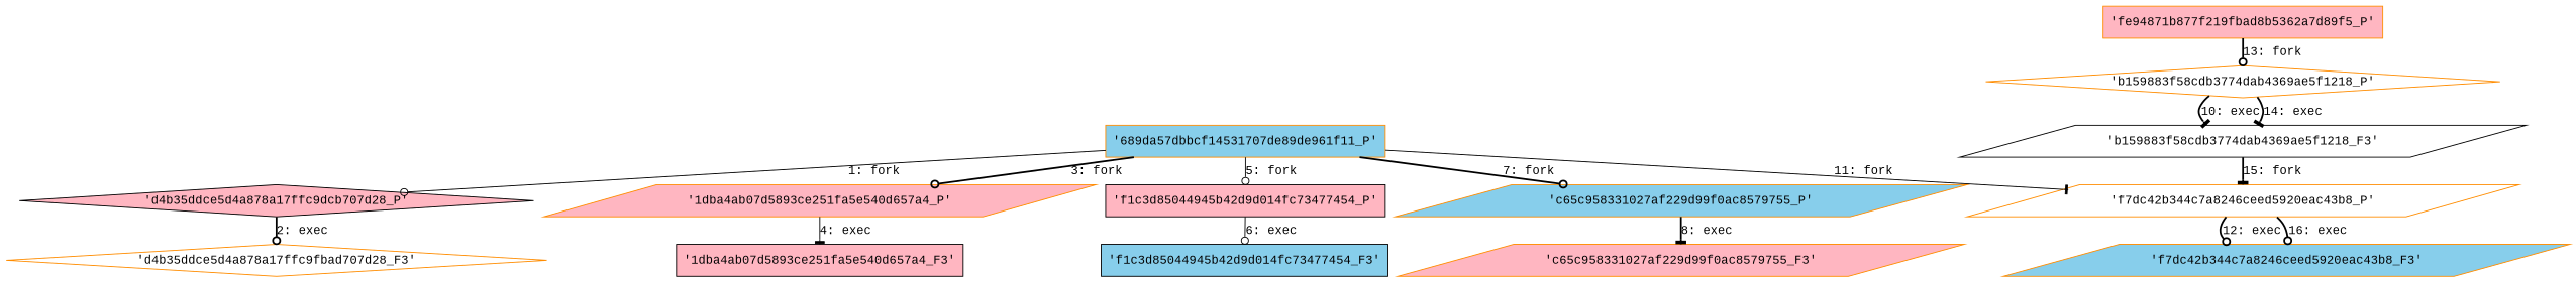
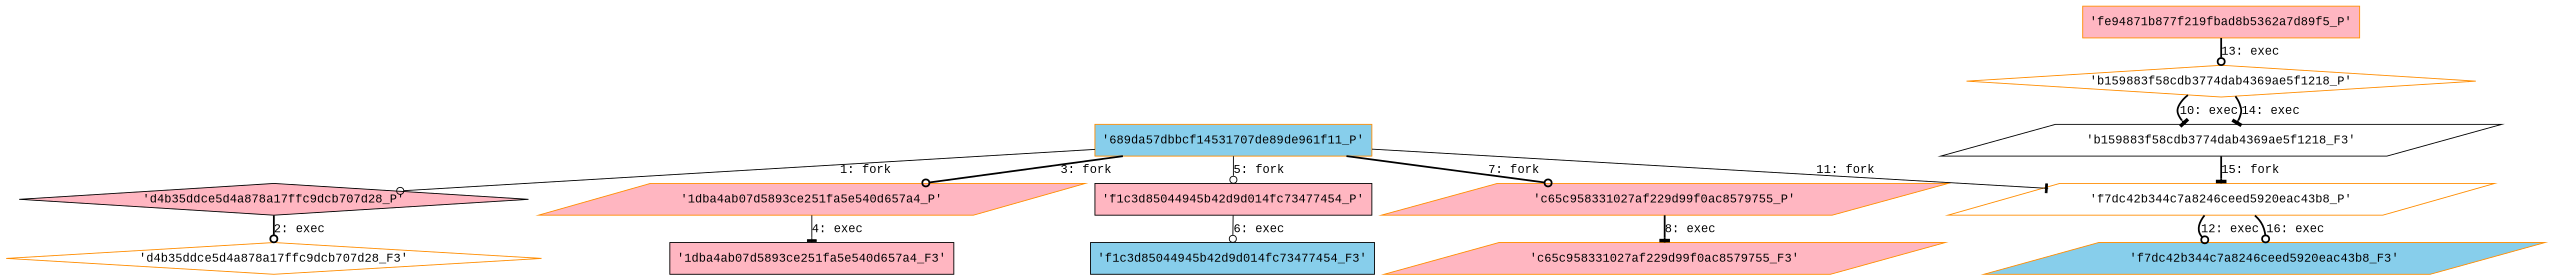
  digraph {
    engine=neato
    fixedsize=false
    fontname="Liberation Mono"
    fontsize=10
    nodesep=0.3
    rankdir=TB
    ranksep=0
    splines=true
    node [color=darkorange fillcolor=lightpink fontname="Liberation Mono" node_type=Process shape=parallelogram style=filled]
    edge [arrowhead=odot fontname="Liberation Mono" style=bold]
    "'689da57dbbcf14531707de89de961f11_P'" [fillcolor=skyblue shape=box]
    "'d4b35ddce5d4a878a17ffc9dcb707d28_P'" [color=black shape=diamond]
    "'1dba4ab07d5893ce251fa5e540d657a4_P'"
    "'f1c3d85044945b42d9d014fc73477454_P'" [color=black shape=box]
-   "'c65c958331027af229d99f0ac8579755_P'" [fillcolor=skyblue]
+   "'c65c958331027af229d99f0ac8579755_P'"
    "'f7dc42b344c7a8246ceed5920eac43b8_P'" [fillcolor=white]
-   "'d4b35ddce5d4a878a17ffc9dcb707d28_F3'" [fillcolor=white node_type=File shape=diamond label="'d4b35ddce5d4a878a17ffc9fbad707d28_F3'"]
+   "'d4b35ddce5d4a878a17ffc9dcb707d28_F3'" [fillcolor=white node_type=File shape=diamond]
    "'1dba4ab07d5893ce251fa5e540d657a4_F3'" [color=black node_type=File shape=box]
    "'f1c3d85044945b42d9d014fc73477454_F3'" [color=black fillcolor=skyblue node_type=File shape=box]
    "'c65c958331027af229d99f0ac8579755_F3'" [node_type=File]
    "'b159883f58cdb3774dab4369ae5f1218_P'" [fillcolor=white shape=diamond]
    "'b159883f58cdb3774dab4369ae5f1218_F3'" [color=black fillcolor=white node_type=File]
    "'f7dc42b344c7a8246ceed5920eac43b8_F3'" [fillcolor=skyblue node_type=File]
    "'fe94871b877f219fbad8b5362a7d89f5_P'" [shape=box]
    "'689da57dbbcf14531707de89de961f11_P'" -> "'d4b35ddce5d4a878a17ffc9dcb707d28_P'" [label="1: fork" style=solid]
    "'689da57dbbcf14531707de89de961f11_P'" -> "'1dba4ab07d5893ce251fa5e540d657a4_P'" [label="3: fork"]
    "'689da57dbbcf14531707de89de961f11_P'" -> "'f1c3d85044945b42d9d014fc73477454_P'" [label="5: fork" style=solid]
    "'689da57dbbcf14531707de89de961f11_P'" -> "'c65c958331027af229d99f0ac8579755_P'" [label="7: fork"]
    "'689da57dbbcf14531707de89de961f11_P'" -> "'f7dc42b344c7a8246ceed5920eac43b8_P'" [arrowhead=tee label="11: fork" style=solid]
    "'d4b35ddce5d4a878a17ffc9dcb707d28_P'" -> "'d4b35ddce5d4a878a17ffc9dcb707d28_F3'" [label="2: exec"]
    "'1dba4ab07d5893ce251fa5e540d657a4_P'" -> "'1dba4ab07d5893ce251fa5e540d657a4_F3'" [arrowhead=tee label="4: exec" style=solid]
    "'f1c3d85044945b42d9d014fc73477454_P'" -> "'f1c3d85044945b42d9d014fc73477454_F3'" [label="6: exec" style=solid]
    "'c65c958331027af229d99f0ac8579755_P'" -> "'c65c958331027af229d99f0ac8579755_F3'" [arrowhead=tee label="8: exec"]
    "'f7dc42b344c7a8246ceed5920eac43b8_P'" -> "'f7dc42b344c7a8246ceed5920eac43b8_F3'" [label="12: exec"]
    "'f7dc42b344c7a8246ceed5920eac43b8_P'" -> "'f7dc42b344c7a8246ceed5920eac43b8_F3'" [label="16: exec"]
    "'b159883f58cdb3774dab4369ae5f1218_P'" -> "'b159883f58cdb3774dab4369ae5f1218_F3'" [arrowhead=tee label="10: exec"]
    "'b159883f58cdb3774dab4369ae5f1218_P'" -> "'b159883f58cdb3774dab4369ae5f1218_F3'" [arrowhead=tee label="14: exec"]
    "'b159883f58cdb3774dab4369ae5f1218_F3'" -> "'f7dc42b344c7a8246ceed5920eac43b8_P'" [arrowhead=tee label="15: fork"]
-   "'fe94871b877f219fbad8b5362a7d89f5_P'" -> "'b159883f58cdb3774dab4369ae5f1218_P'" [label="13: fork"]
+   "'fe94871b877f219fbad8b5362a7d89f5_P'" -> "'b159883f58cdb3774dab4369ae5f1218_P'" [label="13: exec"]
  }
